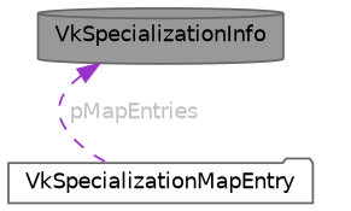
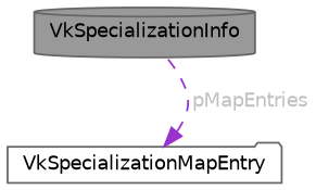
  digraph {
    node [color=gray40 fontname=Helvetica fontsize=10 style=filled]
    n1 [fillcolor=grey60 fontcolor=black height=0.2 label=VkSpecializationInfo shape=cylinder width=0.4]
    n2 [fillcolor=white height=0.2 label=VkSpecializationMapEntry shape=folder width=0.4]
-   n1 -> n2 [color=darkorchid3 dir=back fontcolor=grey fontname=Helvetica fontsize=10 label=" pMapEntries" labelfontname=Helvetica labelfontsize=10 style=dashed]
+   n2 -> n1 [color=darkorchid3 dir=back fontcolor=grey fontname=Helvetica fontsize=10 label=" pMapEntries" labelfontname=Helvetica labelfontsize=10 style=dashed]
  }
